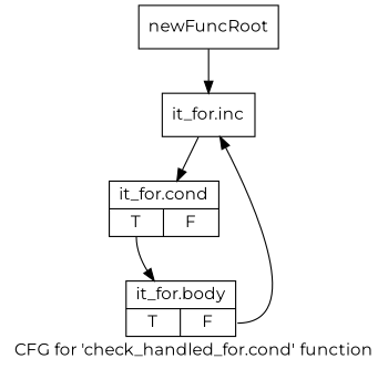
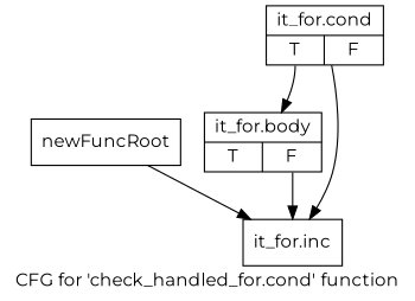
  digraph {
    fontname=Montserrat
    label="CFG for 'check_handled_for.cond' function"
    node [fontname=Montserrat shape=record]
    edge [fontname=Montserrat]
    n1 [label="{newFuncRoot}"]
    n2 [label="{it_for.inc}"]
    n3 [label="{it_for.cond|{<s0>T|<s1>F}}"]
    n4 [label="{it_for.body|{<s0>T|<s1>F}}"]
    n1 -> n2
-   n2 -> n3
+   n3 -> n2
    n3 -> n4 [tailport=s0]
    n4 -> n2 [tailport=s1]
  }
